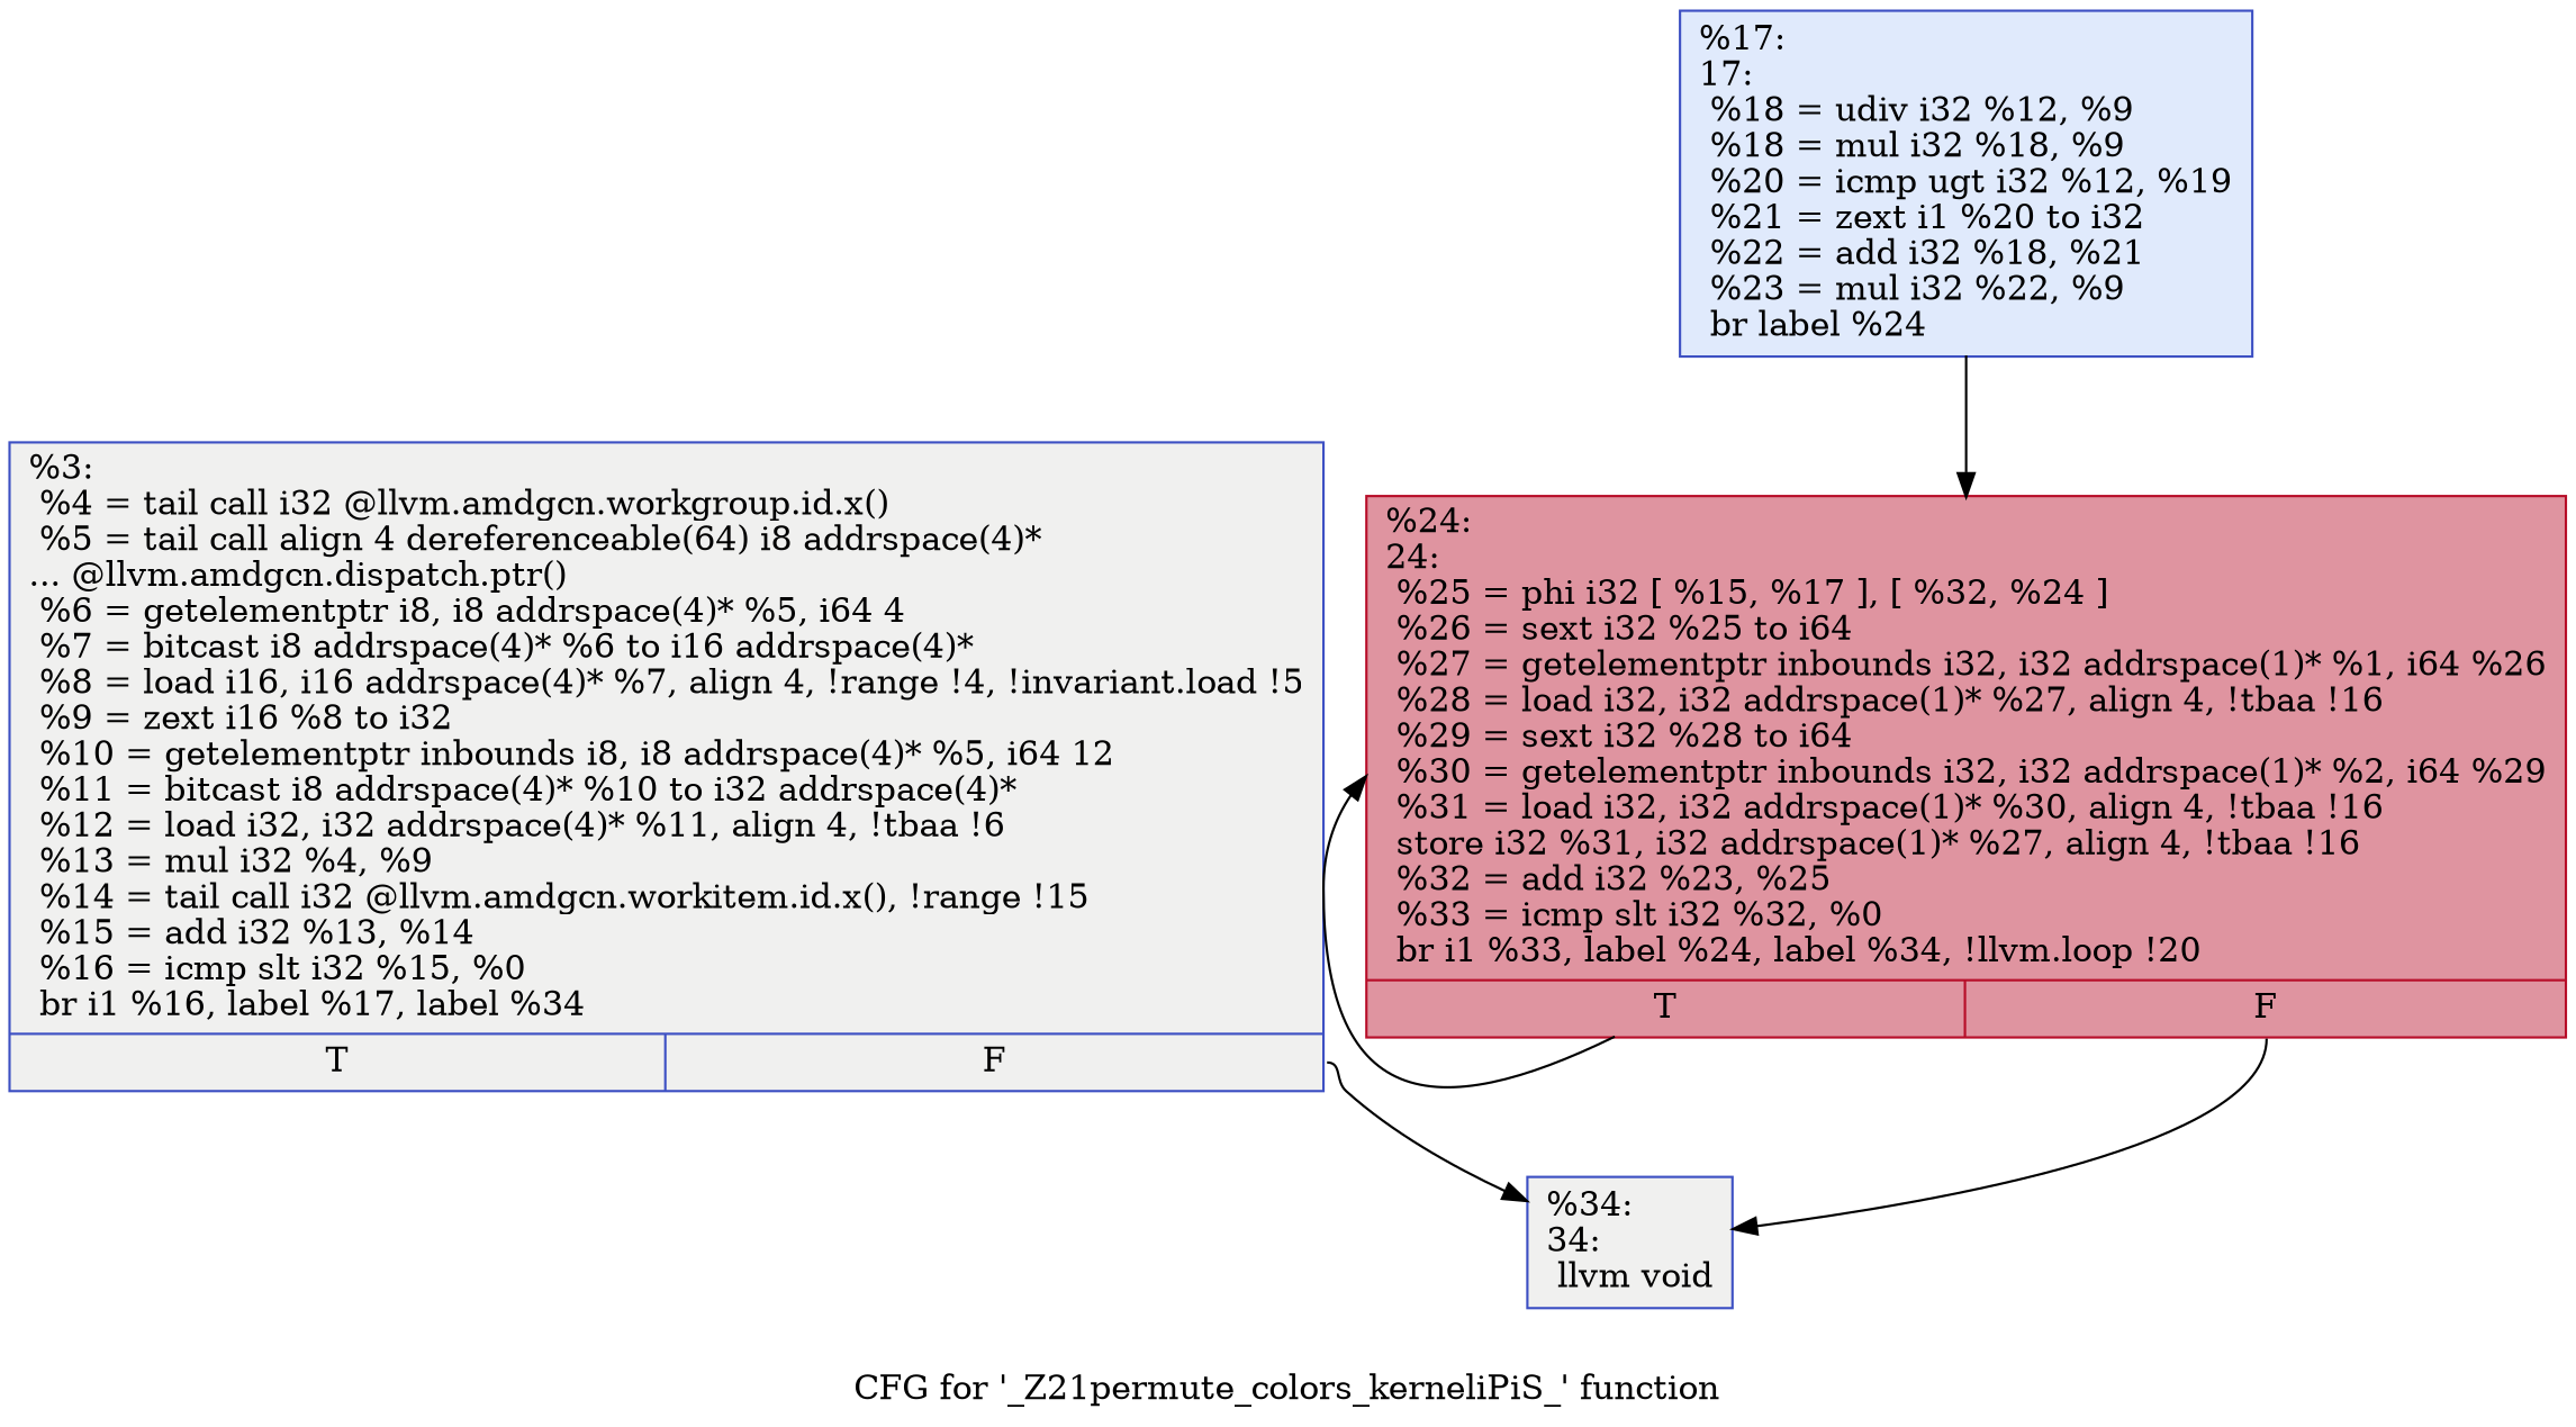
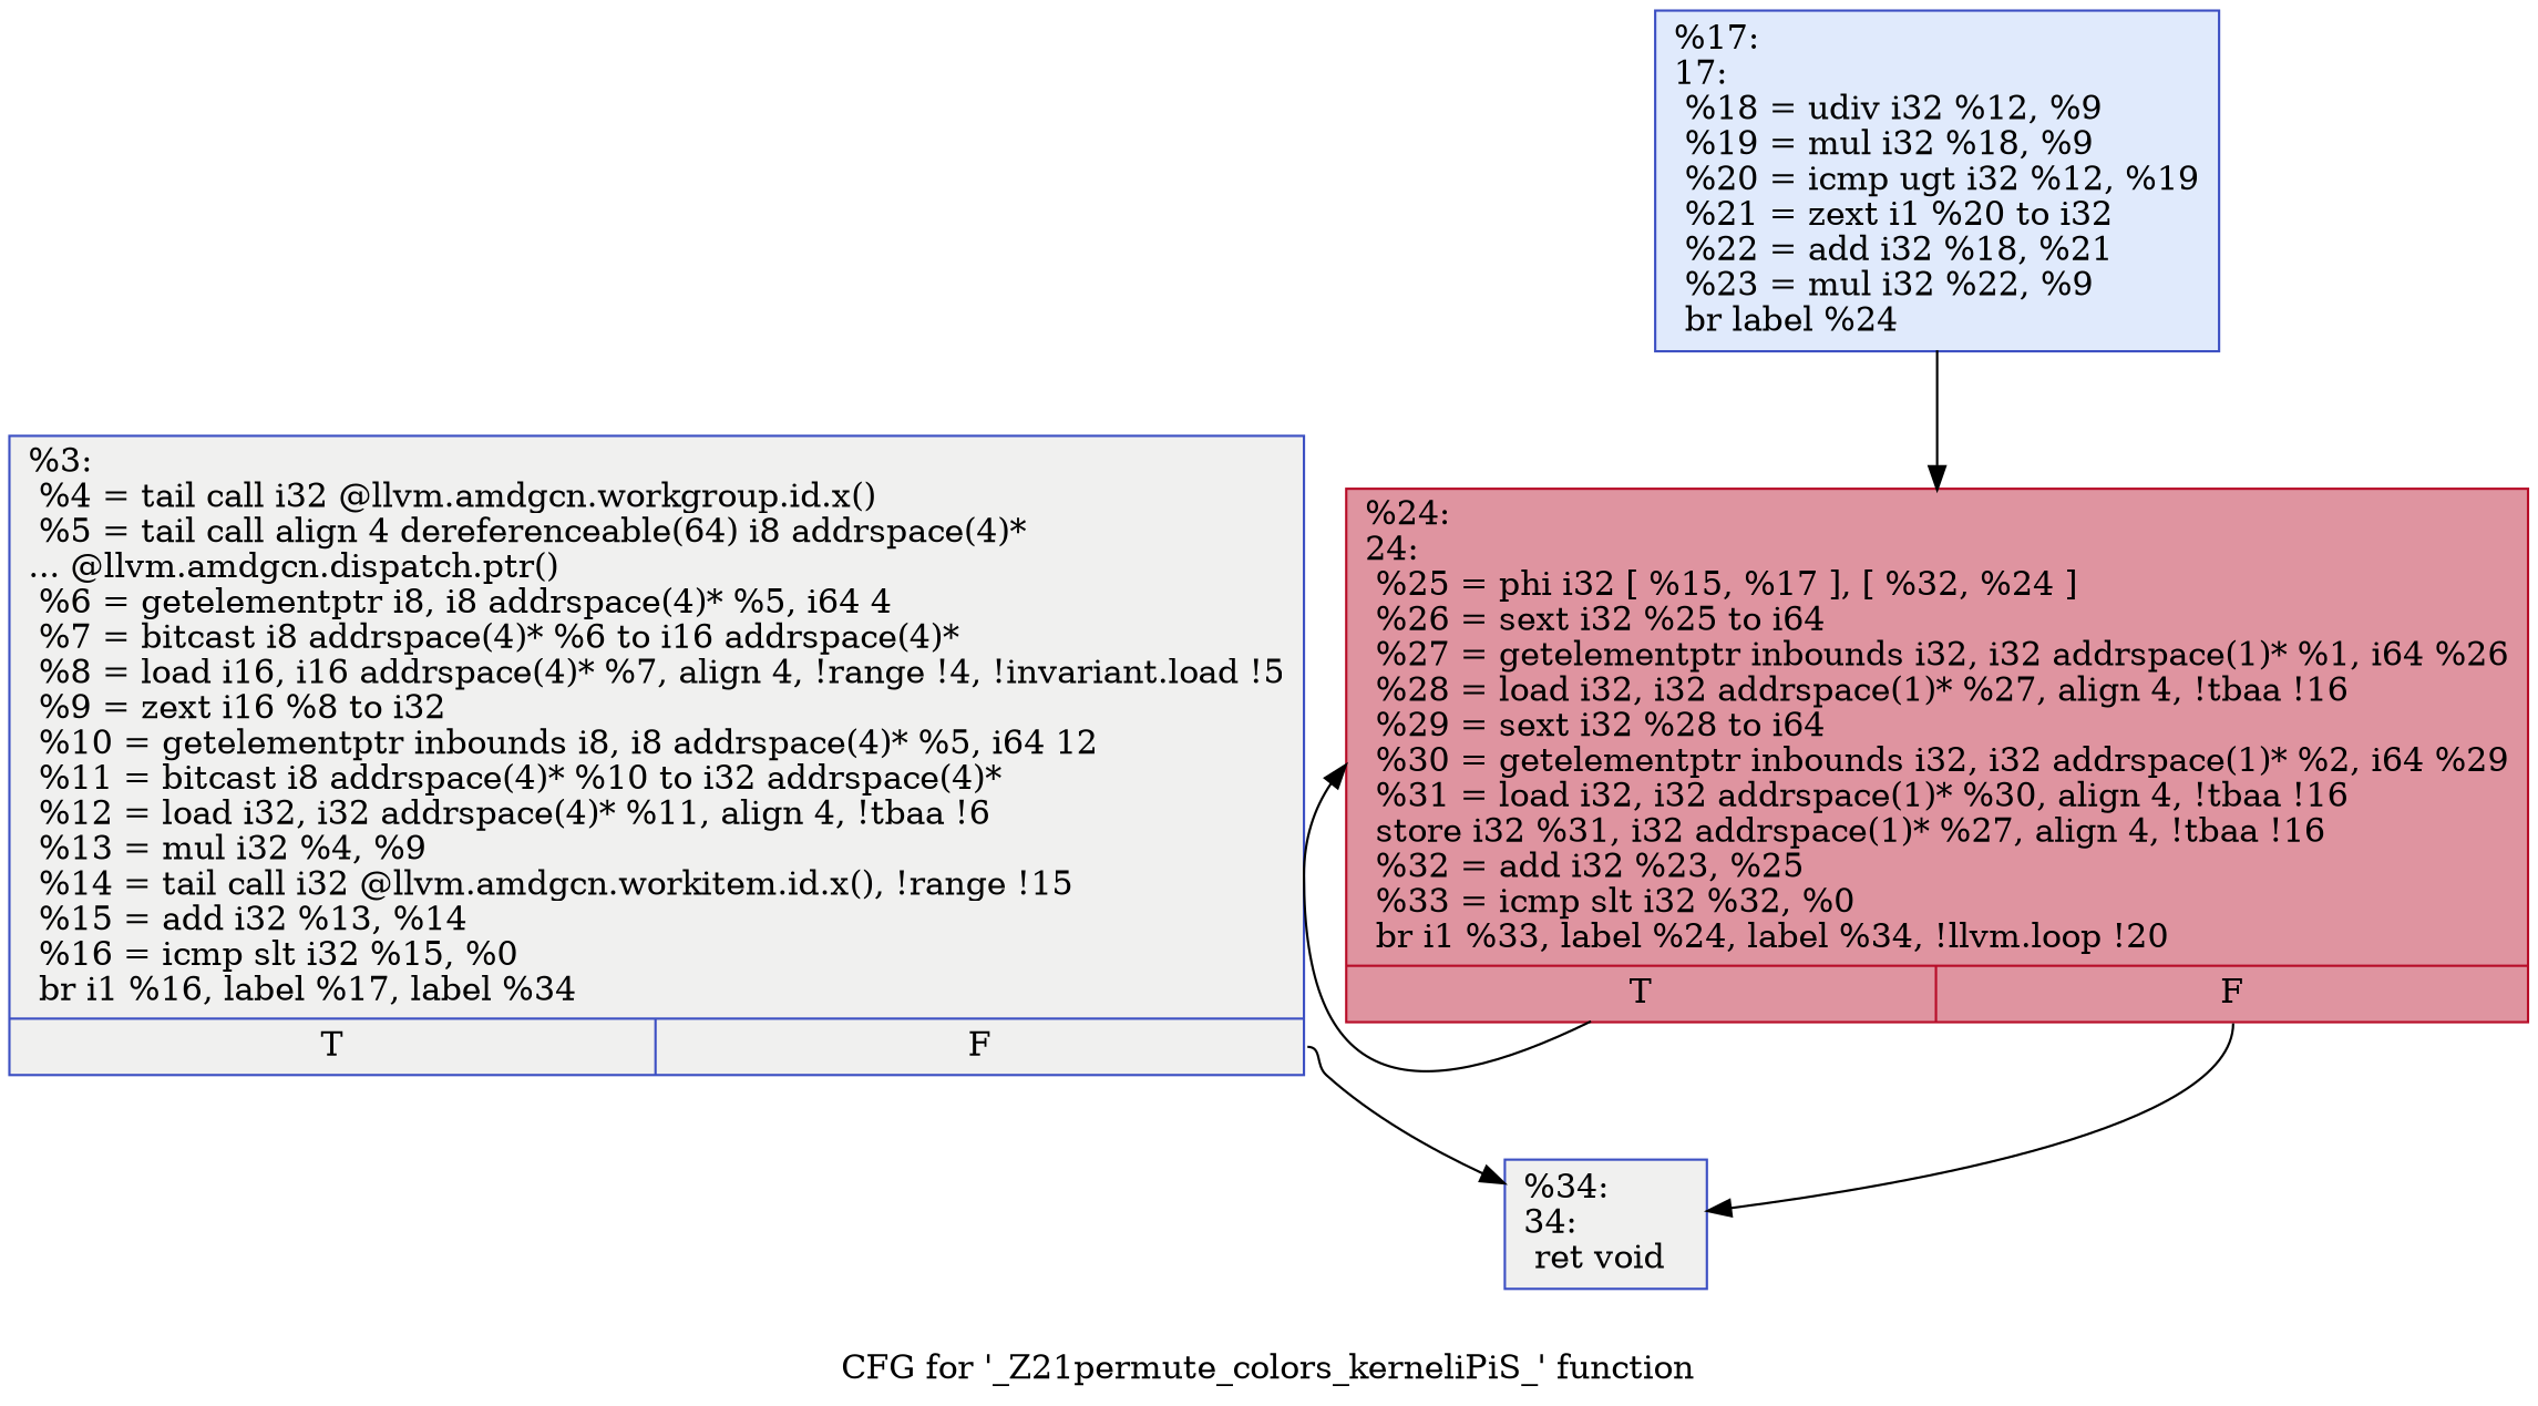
  digraph {
    label="CFG for '_Z21permute_colors_kerneliPiS_' function"
    node [color="#3d50c3ff" fillcolor="#dedcdb70" shape=record style=filled]
    edge [tailport=s1]
    n1 [label="{%3:\l  %4 = tail call i32 @llvm.amdgcn.workgroup.id.x()\l  %5 = tail call align 4 dereferenceable(64) i8 addrspace(4)*\l... @llvm.amdgcn.dispatch.ptr()\l  %6 = getelementptr i8, i8 addrspace(4)* %5, i64 4\l  %7 = bitcast i8 addrspace(4)* %6 to i16 addrspace(4)*\l  %8 = load i16, i16 addrspace(4)* %7, align 4, !range !4, !invariant.load !5\l  %9 = zext i16 %8 to i32\l  %10 = getelementptr inbounds i8, i8 addrspace(4)* %5, i64 12\l  %11 = bitcast i8 addrspace(4)* %10 to i32 addrspace(4)*\l  %12 = load i32, i32 addrspace(4)* %11, align 4, !tbaa !6\l  %13 = mul i32 %4, %9\l  %14 = tail call i32 @llvm.amdgcn.workitem.id.x(), !range !15\l  %15 = add i32 %13, %14\l  %16 = icmp slt i32 %15, %0\l  br i1 %16, label %17, label %34\l|{<s0>T|<s1>F}}"]
-   n2 [label="{%34:\l34:                                               \l  llvm void\l}"]
-   n3 [fillcolor="#b9d0f970" label="{%17:\l17:                                               \l  %18 = udiv i32 %12, %9\l  %18 = mul i32 %18, %9\l  %20 = icmp ugt i32 %12, %19\l  %21 = zext i1 %20 to i32\l  %22 = add i32 %18, %21\l  %23 = mul i32 %22, %9\l  br label %24\l}"]
+   n2 [label="{%34:\l34:                                               \l  ret void\l}"]
+   n3 [fillcolor="#b9d0f970" label="{%17:\l17:                                               \l  %18 = udiv i32 %12, %9\l  %19 = mul i32 %18, %9\l  %20 = icmp ugt i32 %12, %19\l  %21 = zext i1 %20 to i32\l  %22 = add i32 %18, %21\l  %23 = mul i32 %22, %9\l  br label %24\l}"]
    n4 [color="#b70d28ff" fillcolor="#b70d2870" label="{%24:\l24:                                               \l  %25 = phi i32 [ %15, %17 ], [ %32, %24 ]\l  %26 = sext i32 %25 to i64\l  %27 = getelementptr inbounds i32, i32 addrspace(1)* %1, i64 %26\l  %28 = load i32, i32 addrspace(1)* %27, align 4, !tbaa !16\l  %29 = sext i32 %28 to i64\l  %30 = getelementptr inbounds i32, i32 addrspace(1)* %2, i64 %29\l  %31 = load i32, i32 addrspace(1)* %30, align 4, !tbaa !16\l  store i32 %31, i32 addrspace(1)* %27, align 4, !tbaa !16\l  %32 = add i32 %23, %25\l  %33 = icmp slt i32 %32, %0\l  br i1 %33, label %24, label %34, !llvm.loop !20\l|{<s0>T|<s1>F}}"]
    n1 -> n2
    n3 -> n4 [tailport=s0]
    n4 -> n2
    n4 -> n4 [tailport=s0]
  }
